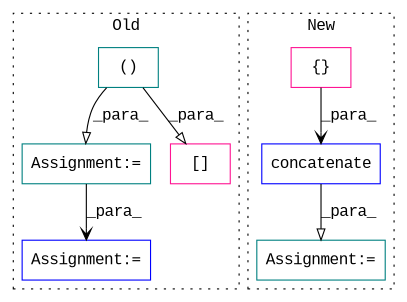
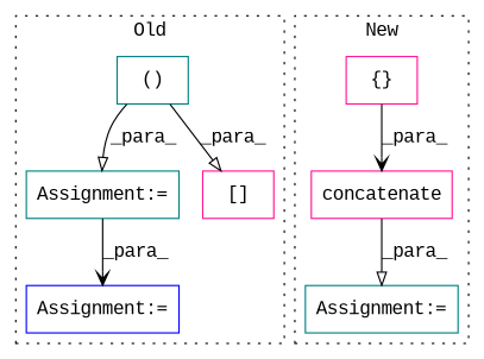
  digraph {
    fontname="Liberation Mono"
    node [a=7 l=1 shape=box color=teal fontname="Liberation Mono"]
    edge [arrowhead=onormal fontname="Liberation Mono"]
    n1 [a=106 l=30 label="()" s=4760]
    n2 [label="Assignment:=" s=4731]
    n3 [label="Assignment:=" s=4914 color=blue]
    n4 [a=2 l="9,2" label="[]" s="4751,4790" color=deeppink]
-   n5 [a=32 l="25,1" label=concatenate s="4778,4979" color=blue]
+   n5 [a=32 l="25,1" label=concatenate s="4778,4979" color=deeppink]
    n6 [label="Assignment:=" s=4771]
    n7 [a=4 l="1,1" label="{}" s="4812,4844" color=deeppink]
    subgraph cluster_1 {
      label=Old
      style=dotted
      n1
      n2
      n3
      n4
    }
    subgraph cluster_2 {
      label=New
      style=dotted
      n5
      n6
      n7
    }
    n1 -> n2 [label=_para_]
    n1 -> n4 [label=_para_]
    n2 -> n3 [label=_para_ arrowhead=vee]
    n5 -> n6 [label=_para_]
    n7 -> n5 [label=_para_ arrowhead=vee]
  }
